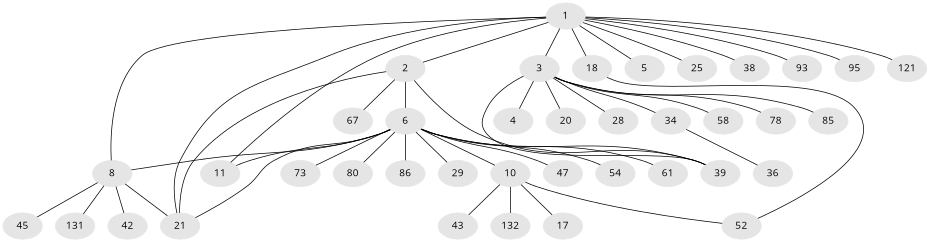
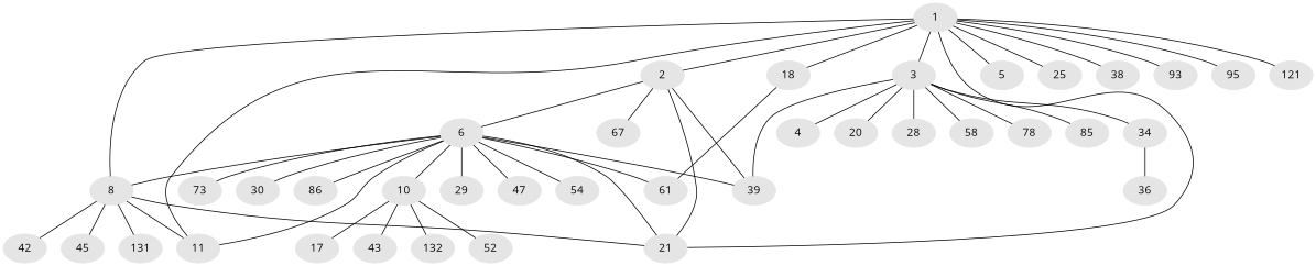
  graph {
    fontname="Open Sans"
    node [color=gray90 fontname="Open Sans" style=filled]
    edge [fontname="Open Sans"]
    1
    2
    3 [super="+65+7+19+14"]
    5 [super="+53+124"]
    8 [super="+9+123+68+12"]
    11 [super="+104+129"]
    18 [super="+55+48+92+122+107+109+115+46+51"]
    21 [super="+66+98"]
    25 [super="+49"]
    38
    93
    95
    121
    6 [super="+13+37+110+116+96+120+35+32+31+75+72+23"]
    39 [super="+119+79+59"]
    67
    4
    20
    28 [super="+134"]
    34
    58
    78
    85
    42 [super="+127+63"]
    45
    131
    n27 [label=52 super="+106"]
    29
    10 [super="+41+16+27+111+128+83"]
    47 [super="+102"]
    54
    61
    73
-   80
+   80 [label=30]
    86
    36
    17
    43 [super="+126"]
    132
    1 -- 2
    1 -- 3 [weight=3]
    1 -- 5
    1 -- 8
    1 -- 11
    1 -- 18
    1 -- 21
    1 -- 25
    1 -- 38
    1 -- 93
    1 -- 95
    1 -- 121
    2 -- 21
    2 -- 6
    2 -- 39
    2 -- 67
    3 -- 39 [weight=2]
    3 -- 4
    3 -- 20
    3 -- 28
    3 -- 34
    3 -- 58
    3 -- 78
    3 -- 85
+   8 -- 11
    8 -- 21
    8 -- 42
    8 -- 45
    8 -- 131
-   18 -- n27
+   18 -- 61
    6 -- 8
    6 -- 11
    6 -- 21
    6 -- 39
    6 -- 29
    6 -- 10
    6 -- 47
    6 -- 54
    6 -- 61
    6 -- 73
    6 -- 80
    6 -- 86
    34 -- 36
    10 -- n27
    10 -- 17
    10 -- 43
    10 -- 132
  }
